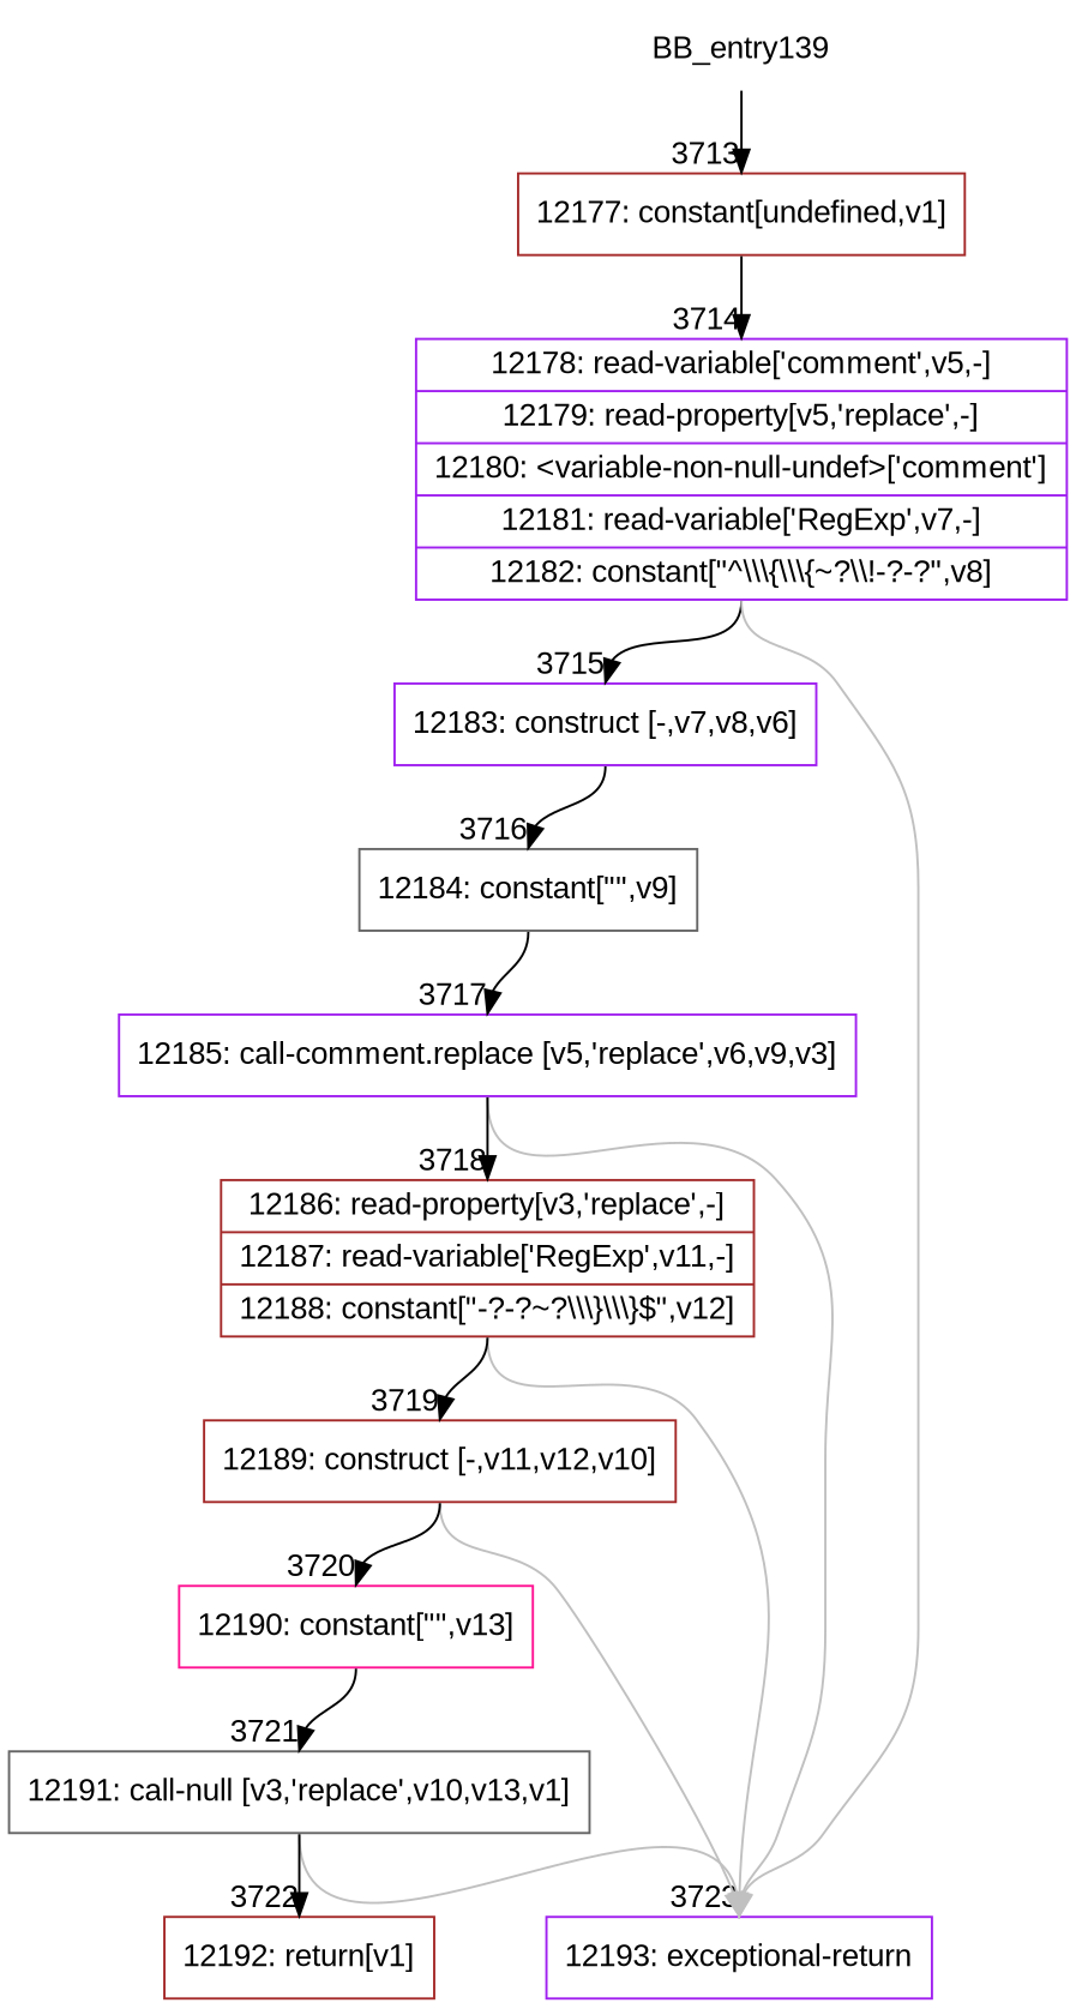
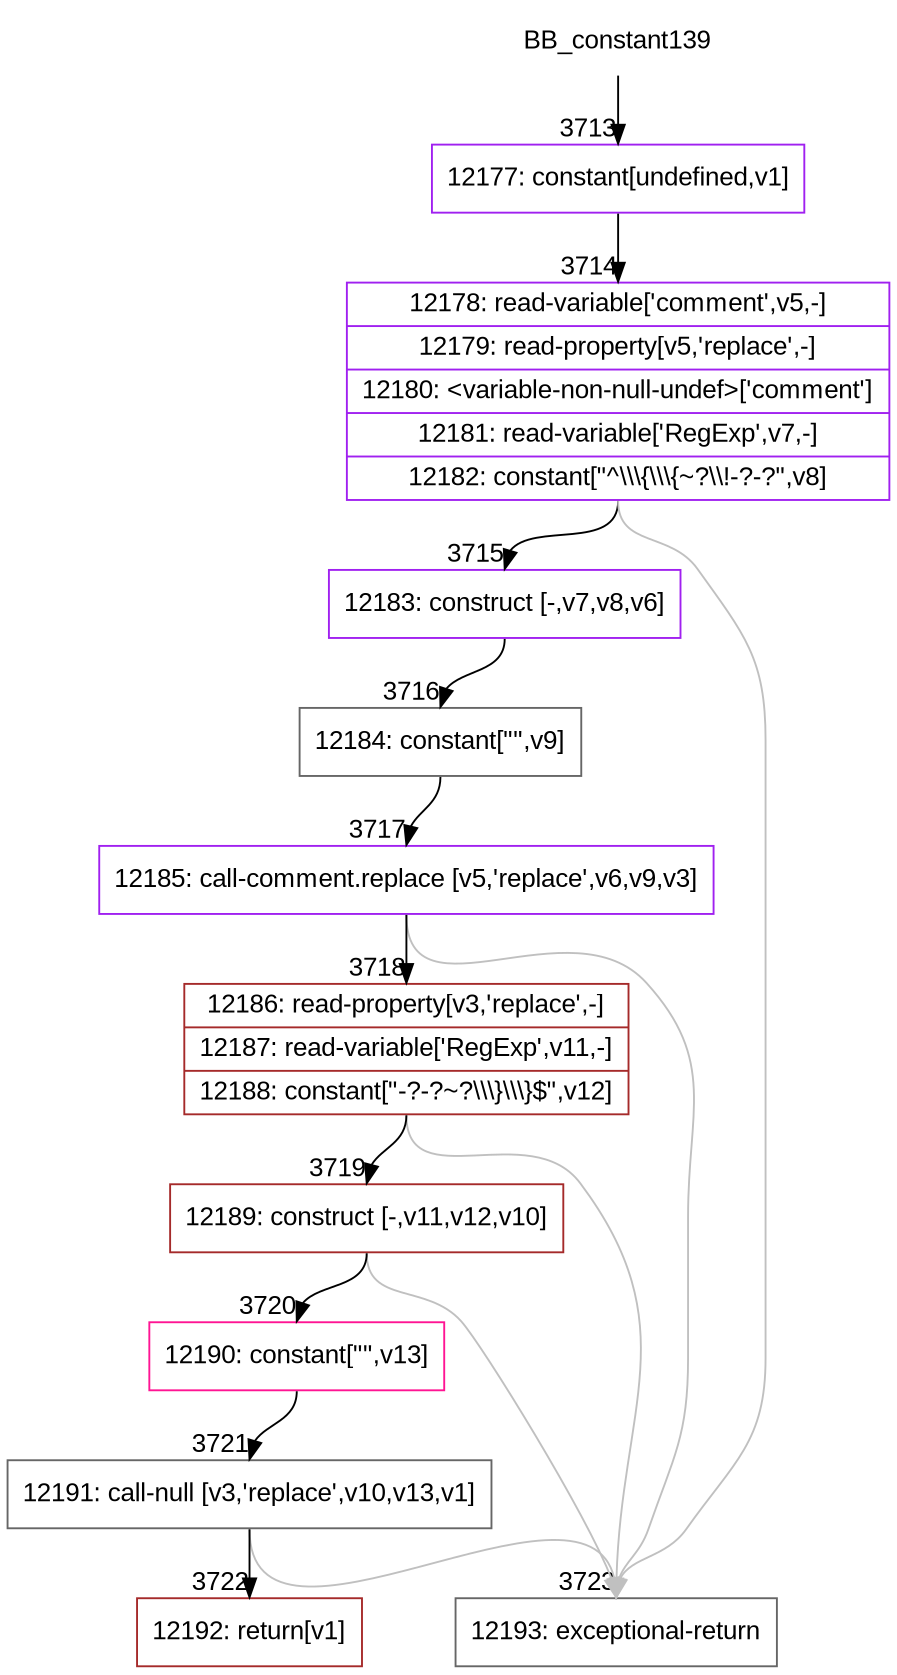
  digraph {
    fontname="Liberation Sans"
    rankdir=TD
    node [color=brown fontname="Liberation Sans" shape=record]
    edge [fontname="Liberation Sans" headport=n tailport=s]
-   BB_entry139 [shape=none]
-   n2 [label="{12177: constant[undefined,v1]}"]
+   BB_entry139 [shape=none label=BB_constant139]
+   n2 [color=purple label="{12177: constant[undefined,v1]}"]
    n3 [color=purple label="{12178: read-variable['comment',v5,-]|12179: read-property[v5,'replace',-]|12180: \<variable-non-null-undef\>['comment']|12181: read-variable['RegExp',v7,-]|12182: constant[\"^\\\\\\\{\\\\\\\{~?\\\\!-?-?\",v8]}"]
    n4 [color=purple label="{12183: construct [-,v7,v8,v6]}"]
-   n5 [color=purple label="{12193: exceptional-return}"]
+   n5 [color=gray40 label="{12193: exceptional-return}"]
    n6 [color=gray40 label="{12184: constant[\"\",v9]}"]
    n7 [color=purple label="{12185: call-comment.replace [v5,'replace',v6,v9,v3]}"]
    n8 [label="{12186: read-property[v3,'replace',-]|12187: read-variable['RegExp',v11,-]|12188: constant[\"-?-?~?\\\\\\\}\\\\\\\}$\",v12]}"]
    n9 [label="{12189: construct [-,v11,v12,v10]}"]
    n10 [color=deeppink label="{12190: constant[\"\",v13]}"]
    n11 [color=gray40 label="{12191: call-null [v3,'replace',v10,v13,v1]}"]
    n12 [label="{12192: return[v1]}"]
    BB_entry139 -> n2 [headlabel="    3713"]
    n2 -> n3 [headlabel="      3714"]
    n3 -> n4 [headlabel="      3715"]
    n3 -> n5 [color=gray headlabel="      3723"]
    n4 -> n6 [headlabel="      3716"]
    n6 -> n7 [headlabel="      3717"]
    n7 -> n5 [color=gray]
    n7 -> n8 [headlabel="      3718"]
    n8 -> n5 [color=gray]
    n8 -> n9 [headlabel="      3719"]
    n9 -> n5 [color=gray]
    n9 -> n10 [headlabel="      3720"]
    n10 -> n11 [headlabel="      3721"]
    n11 -> n5 [color=gray]
    n11 -> n12 [headlabel="      3722"]
  }
